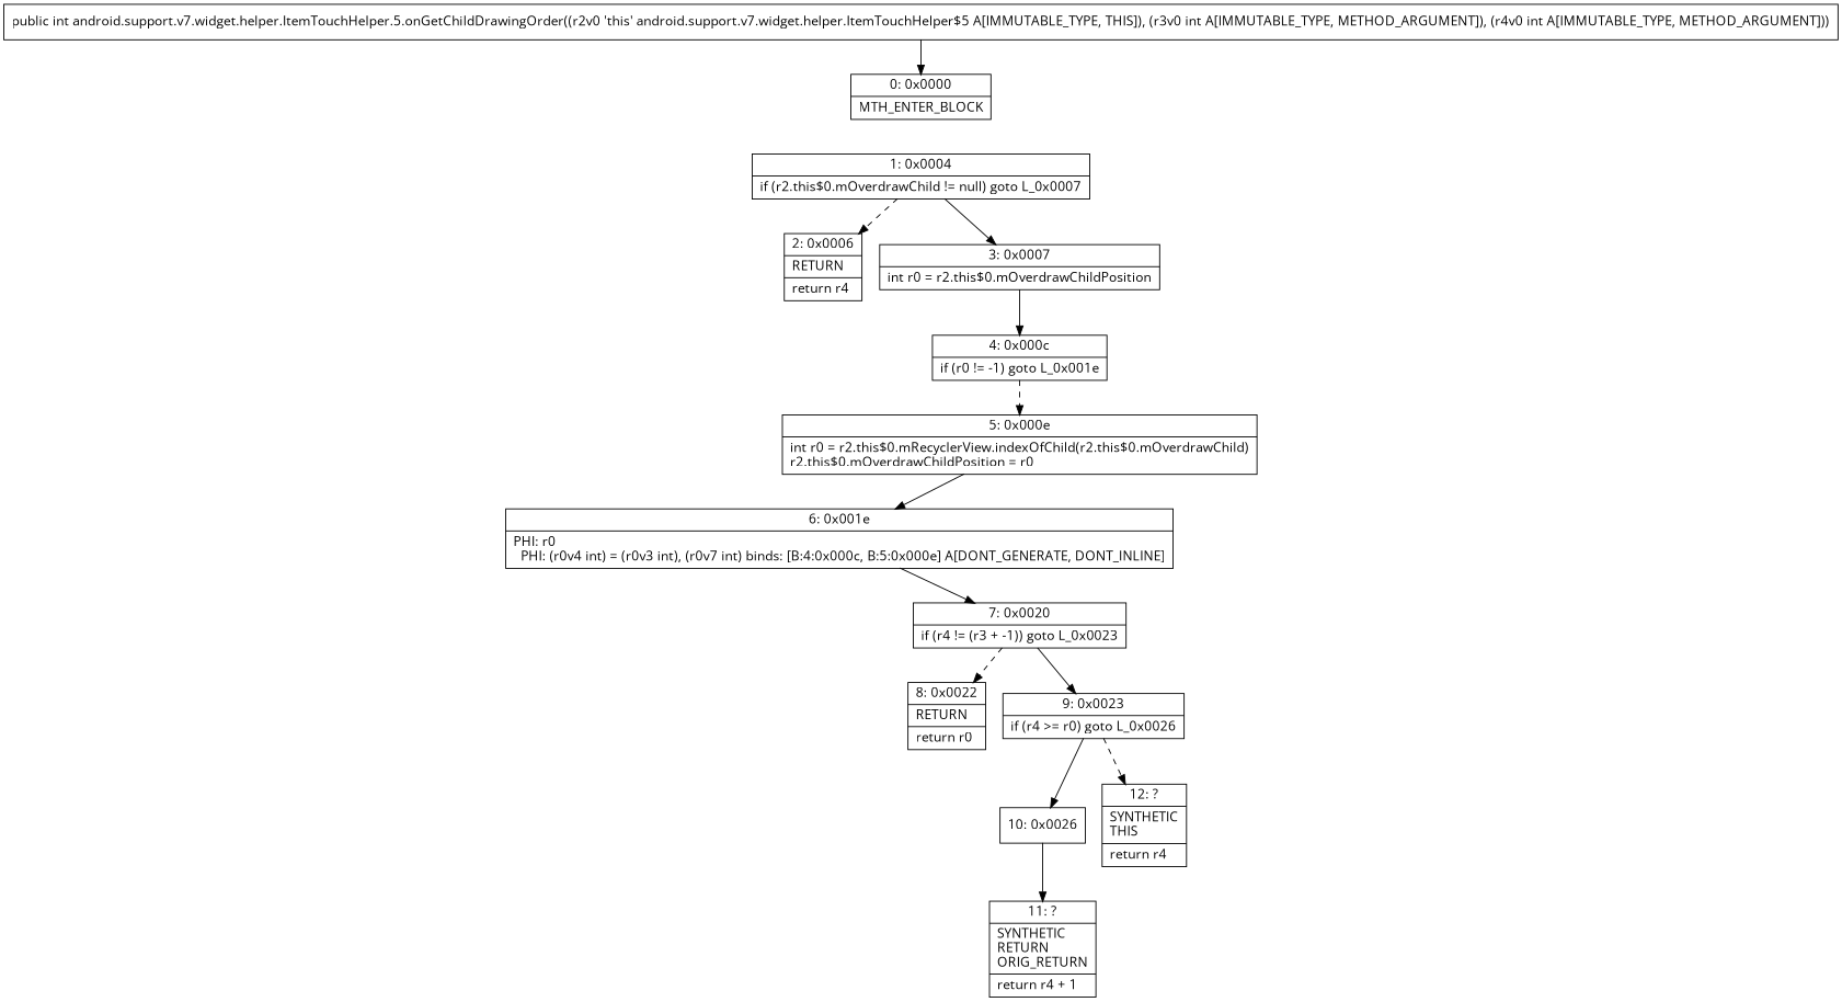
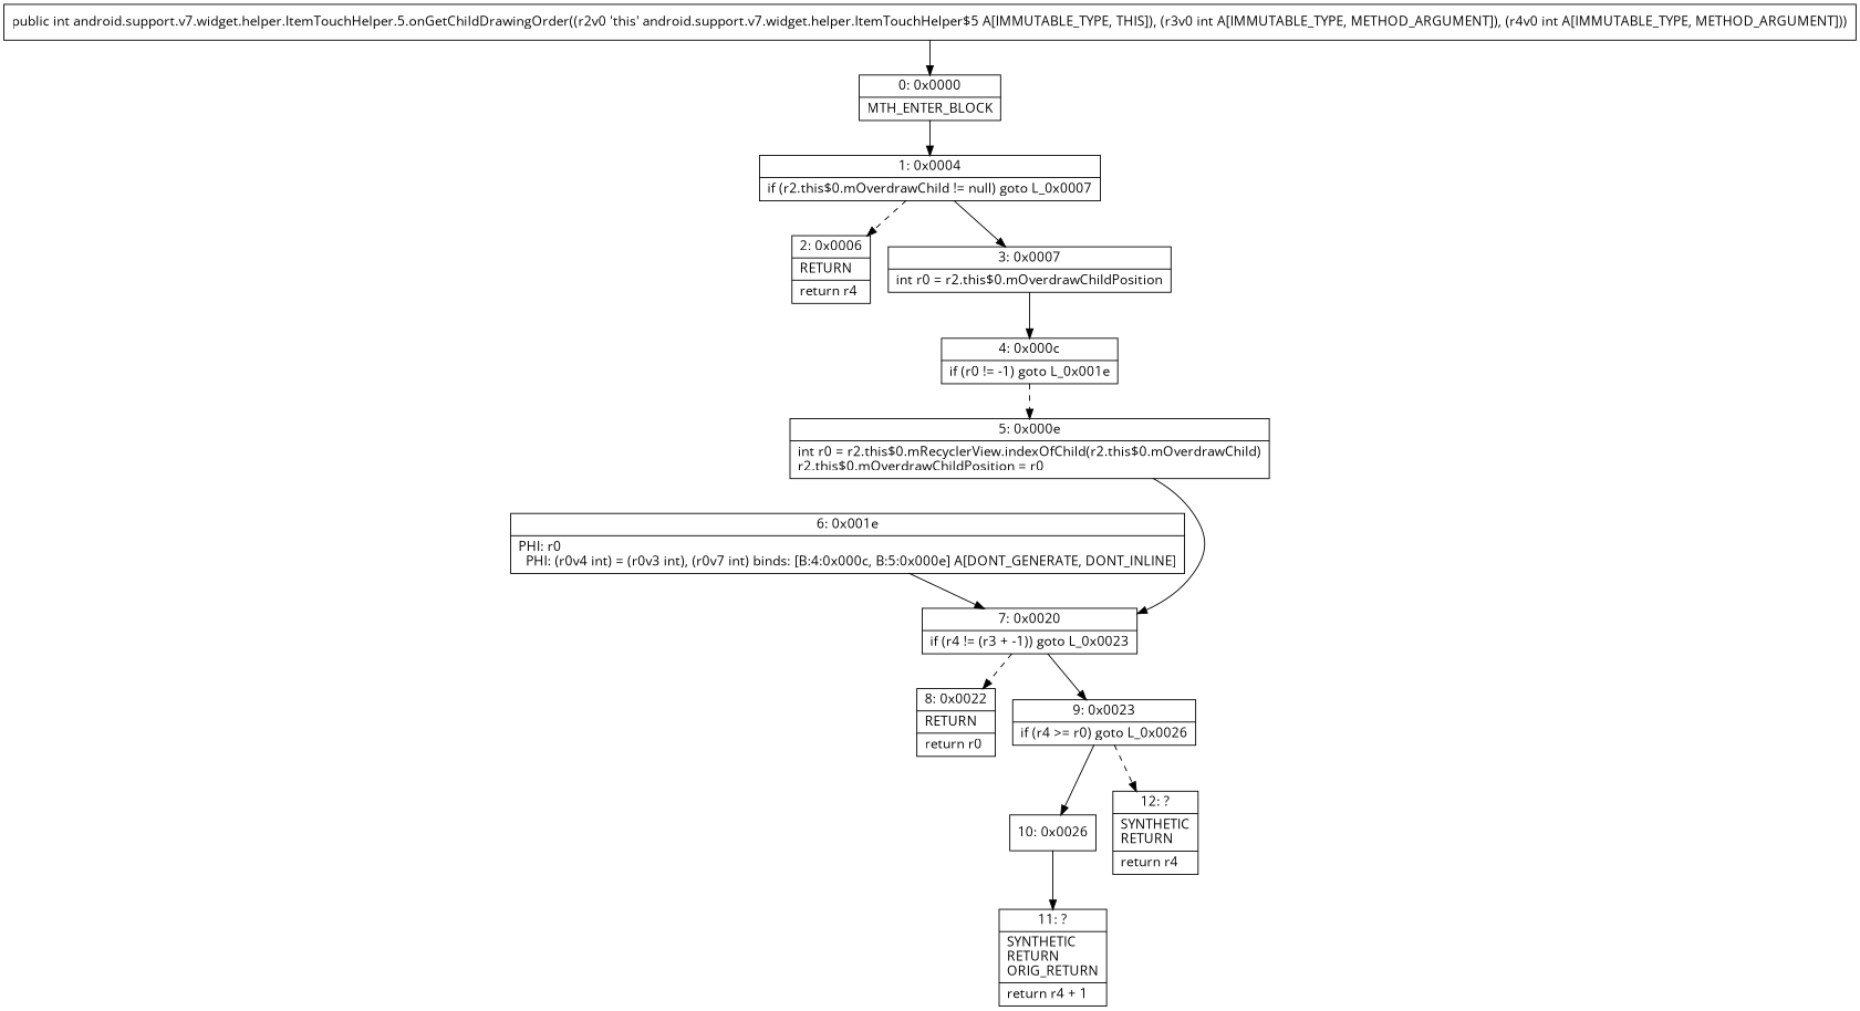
  digraph {
    fontname="Open Sans"
    node [fontname="Open Sans" shape=record]
    edge [fontname="Open Sans"]
    n1 [label="{0\:\ 0x0000|MTH_ENTER_BLOCK\l}"]
    n2 [label="{1\:\ 0x0004|if (r2.this$0.mOverdrawChild != null) goto L_0x0007\l}"]
    n3 [label="{2\:\ 0x0006|RETURN\l|return r4\l}"]
    n4 [label="{3\:\ 0x0007|int r0 = r2.this$0.mOverdrawChildPosition\l}"]
    n5 [label="{4\:\ 0x000c|if (r0 != \-1) goto L_0x001e\l}"]
    n6 [label="{5\:\ 0x000e|int r0 = r2.this$0.mRecyclerView.indexOfChild(r2.this$0.mOverdrawChild)\lr2.this$0.mOverdrawChildPosition = r0\l}"]
    n7 [label="{6\:\ 0x001e|PHI: r0 \l  PHI: (r0v4 int) = (r0v3 int), (r0v7 int) binds: [B:4:0x000c, B:5:0x000e] A[DONT_GENERATE, DONT_INLINE]\l}"]
    n8 [label="{7\:\ 0x0020|if (r4 != (r3 + \-1)) goto L_0x0023\l}"]
    n9 [label="{8\:\ 0x0022|RETURN\l|return r0\l}"]
    n10 [label="{9\:\ 0x0023|if (r4 \>= r0) goto L_0x0026\l}"]
    n11 [label="{10\:\ 0x0026}"]
-   n12 [label="{12\:\ ?|SYNTHETIC\lTHIS\l|return r4\l}"]
+   n12 [label="{12\:\ ?|SYNTHETIC\lRETURN\l|return r4\l}"]
    n13 [label="{11\:\ ?|SYNTHETIC\lRETURN\lORIG_RETURN\l|return r4 + 1\l}"]
    n14 [label="{public int android.support.v7.widget.helper.ItemTouchHelper.5.onGetChildDrawingOrder((r2v0 'this' android.support.v7.widget.helper.ItemTouchHelper$5 A[IMMUTABLE_TYPE, THIS]), (r3v0 int A[IMMUTABLE_TYPE, METHOD_ARGUMENT]), (r4v0 int A[IMMUTABLE_TYPE, METHOD_ARGUMENT])) }"]
+   n1 -> n2
    n2 -> n3 [style=dashed]
    n2 -> n4
    n4 -> n5
    n5 -> n6 [style=dashed]
-   n6 -> n7
+   n6 -> n8
    n7 -> n8
    n8 -> n9 [style=dashed]
    n8 -> n10
    n10 -> n11
    n10 -> n12 [style=dashed]
    n11 -> n13
    n14 -> n1
  }
